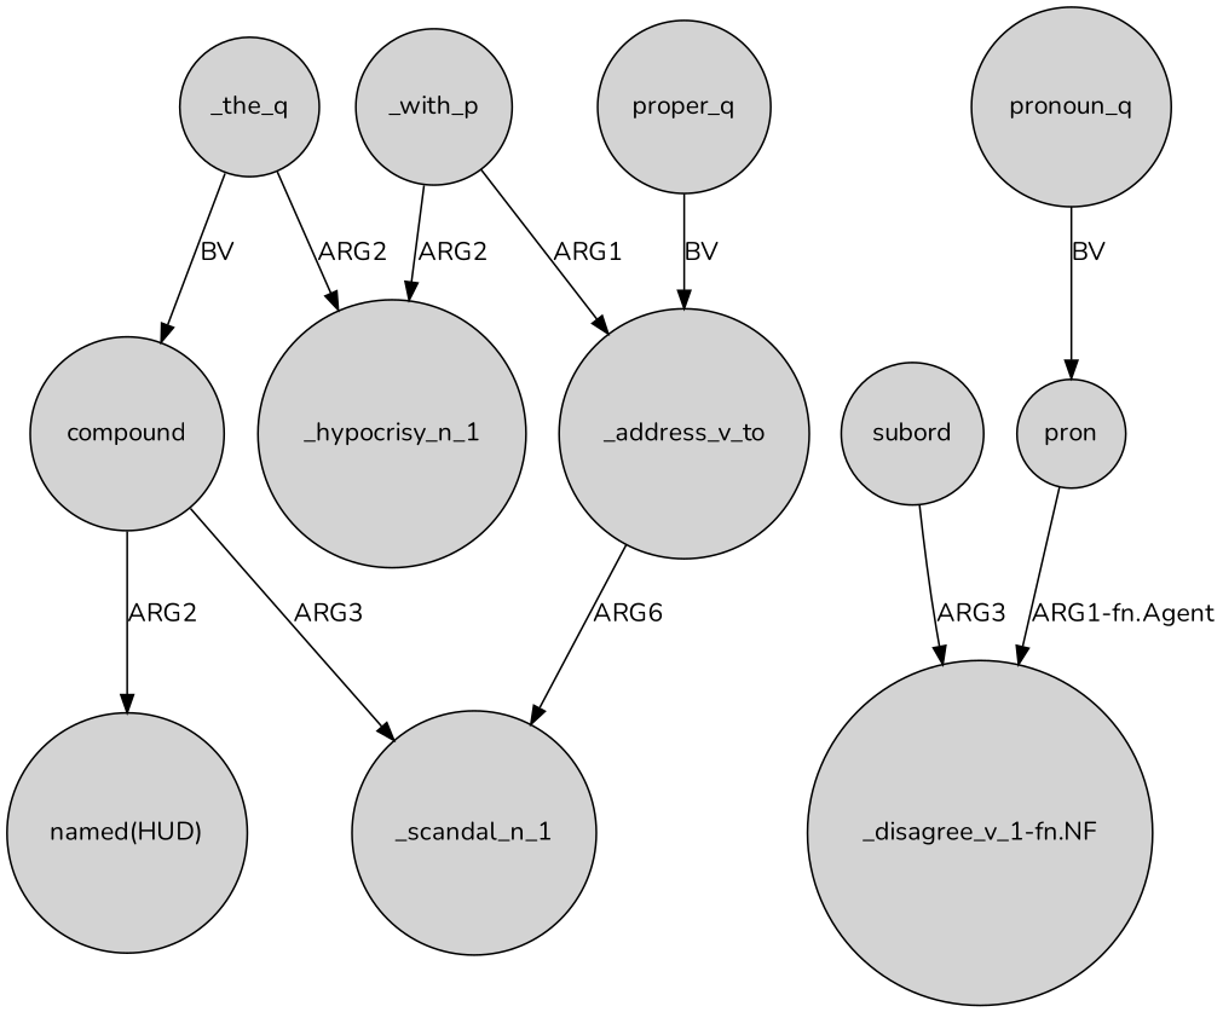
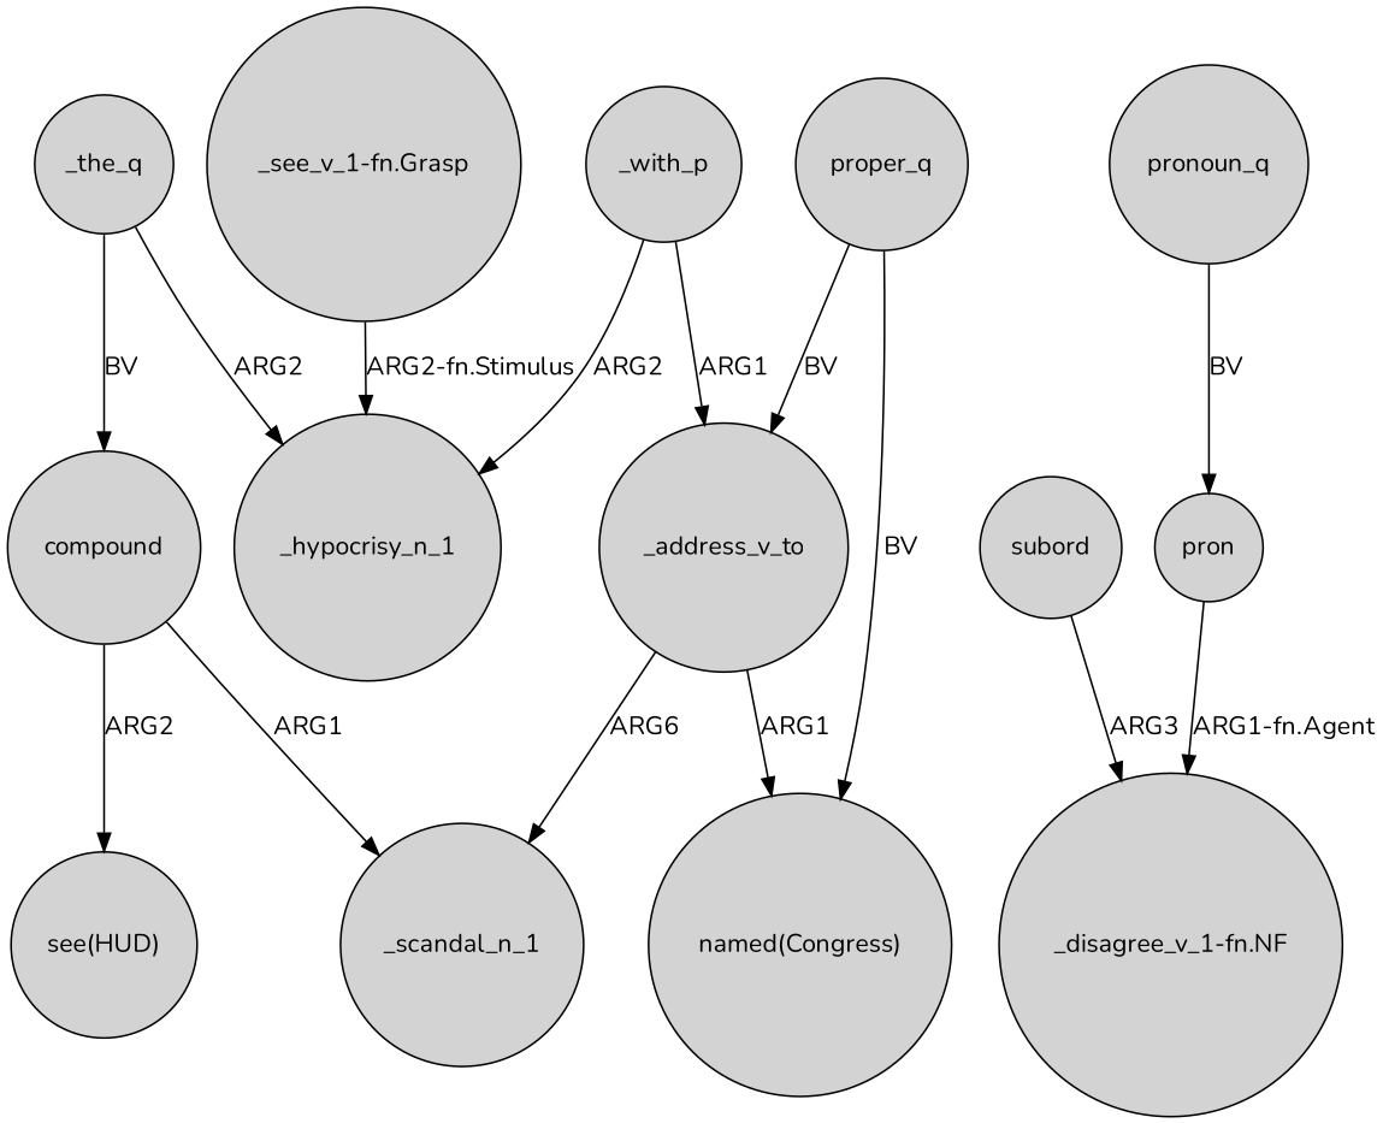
  digraph {
    fontname=Nunito
    node [fontname=Nunito shape=circle style=filled]
    edge [fontname=Nunito]
    compound
-   "named(HUD)"
+   "named(HUD)" [label="see(HUD)"]
    _scandal_n_1
    _address_v_to
+   "named(Congress)"
+   "_see_v_1-fn.Grasp"
    _hypocrisy_n_1
    _the_q
    subord
    "_disagree_v_1-fn.NF"
    _with_p
    proper_q
    pron
    pronoun_q
    compound -> "named(HUD)" [label=ARG2]
-   compound -> _scandal_n_1 [label=ARG3]
+   compound -> _scandal_n_1 [label=ARG1]
    _address_v_to -> _scandal_n_1 [label=ARG6]
+   _address_v_to -> "named(Congress)" [label=ARG1]
+   "_see_v_1-fn.Grasp" -> _hypocrisy_n_1 [label="ARG2-fn.Stimulus"]
    _the_q -> compound [label=BV]
    _the_q -> _hypocrisy_n_1 [label=ARG2]
    subord -> "_disagree_v_1-fn.NF" [label=ARG3]
    _with_p -> _address_v_to [label=ARG1]
    _with_p -> _hypocrisy_n_1 [label=ARG2]
    proper_q -> _address_v_to [label=BV]
+   proper_q -> "named(Congress)" [label=BV]
    pron -> "_disagree_v_1-fn.NF" [label="ARG1-fn.Agent"]
    pronoun_q -> pron [label=BV]
  }
